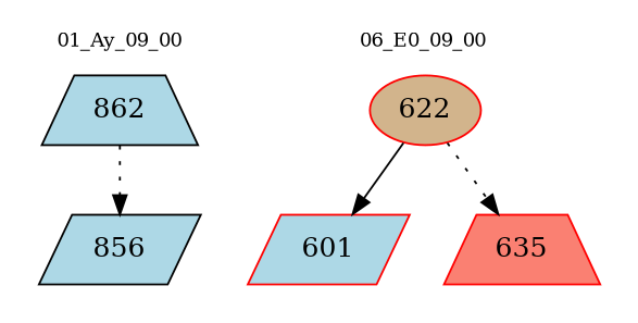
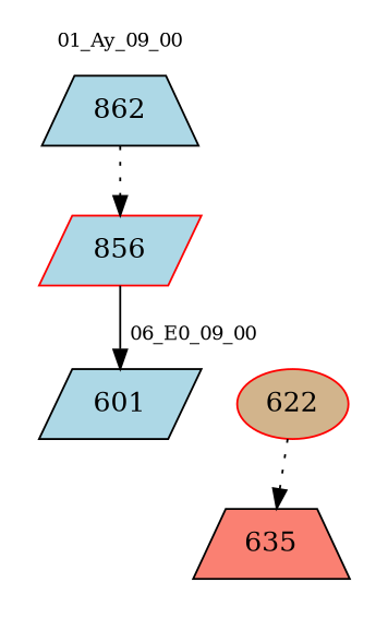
  digraph {
    node [color=black fillcolor=lightblue shape=trapezium style=filled]
    edge [color=black style=dotted]
    n1 [label=862]
-   n2 [label=856 shape=parallelogram]
+   n2 [color=red label=856 shape=parallelogram]
    n3 [color=red fillcolor=tan label=622 shape=ellipse]
-   n4 [color=red label=601 shape=parallelogram]
-   n5 [color=red fillcolor=salmon label=635]
+   n4 [label=601 shape=parallelogram]
+   n5 [fillcolor=salmon label=635]
    subgraph cluster_1 {
      color=white
      fontsize=10
      label="01_Ay_09_00"
      n1
      n2
    }
    subgraph cluster_2 {
      color=white
      fontsize=10
      label="06_E0_09_00"
      n3
      n4
      n5
    }
    n1 -> n2
-   n3 -> n4 [style=solid]
+   n2 -> n4 [style=solid]
    n3 -> n5
  }
